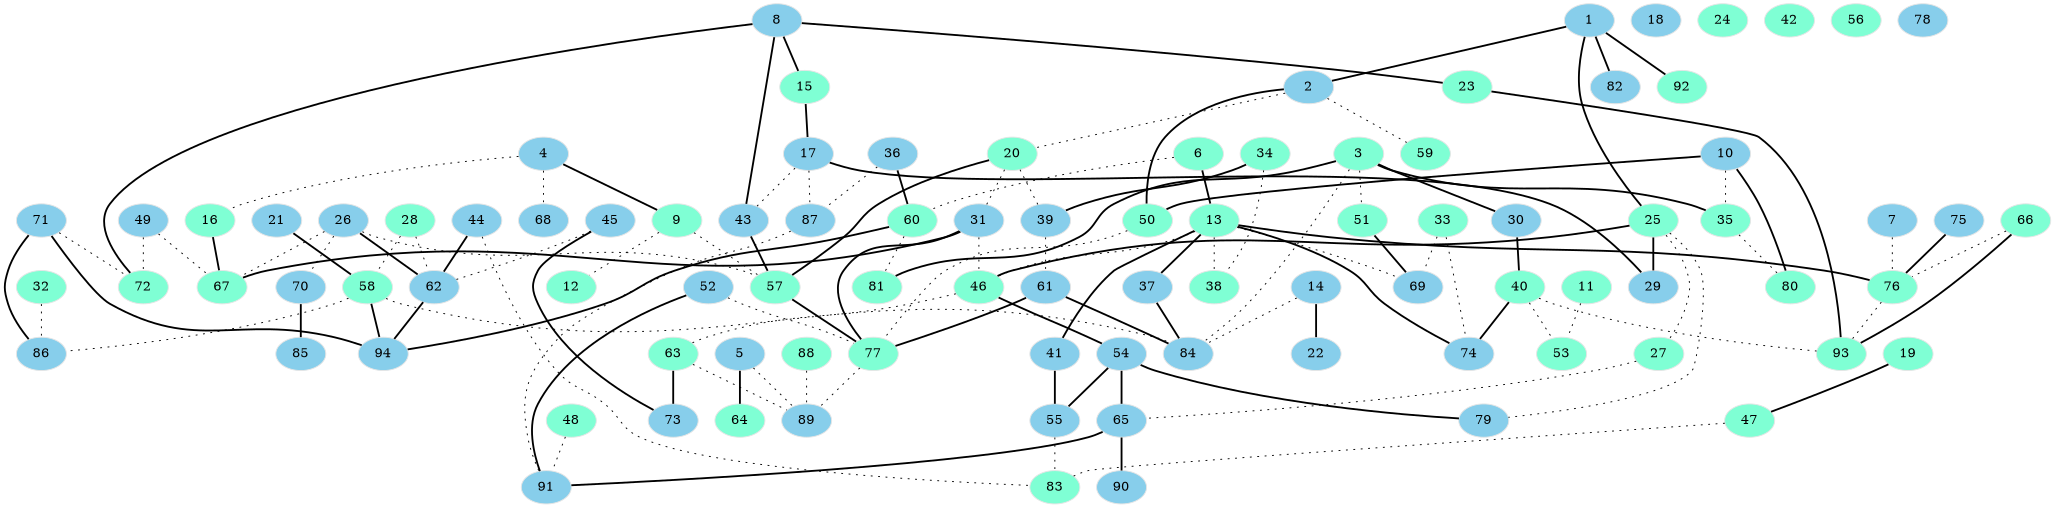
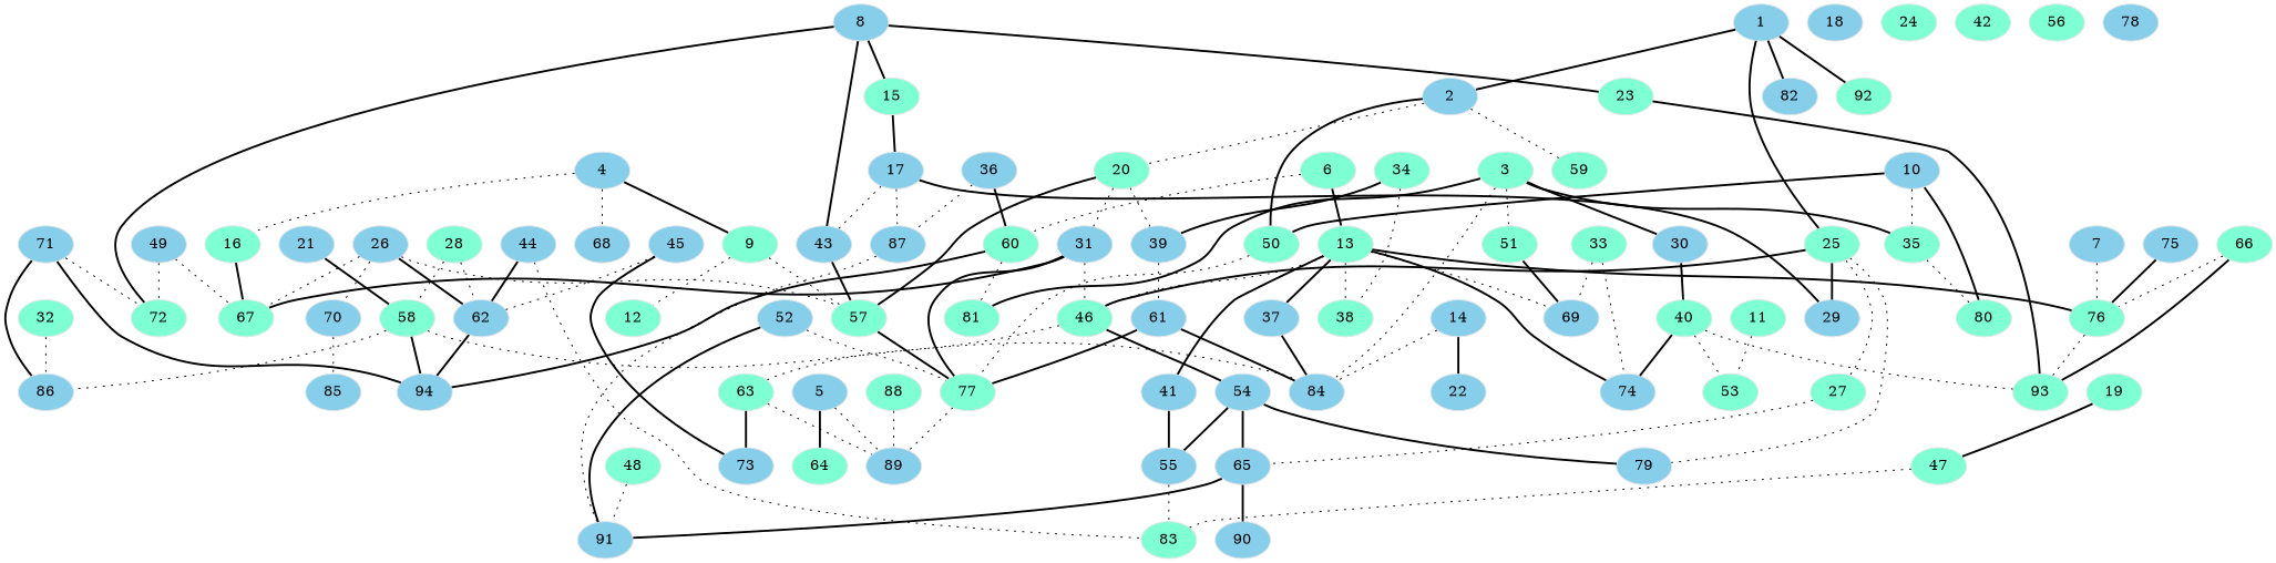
  graph {
    node [color=gray90 fillcolor=skyblue style=filled]
    edge [style=bold]
    1
    2
    25 [fillcolor=aquamarine]
    82
    92 [fillcolor=aquamarine]
    20 [fillcolor=aquamarine]
    50 [fillcolor=aquamarine]
    59 [fillcolor=aquamarine]
    46 [fillcolor=aquamarine]
    29
    27 [fillcolor=aquamarine]
    79
    57 [fillcolor=aquamarine]
    31
    39
    77 [fillcolor=aquamarine]
    3 [fillcolor=aquamarine]
    30
    35 [fillcolor=aquamarine]
    51 [fillcolor=aquamarine]
    81 [fillcolor=aquamarine]
    84
    40 [fillcolor=aquamarine]
    80 [fillcolor=aquamarine]
    69
    9 [fillcolor=aquamarine]
    4
    16 [fillcolor=aquamarine]
    68
    12 [fillcolor=aquamarine]
    67 [fillcolor=aquamarine]
    64 [fillcolor=aquamarine]
    5
    89
    6 [fillcolor=aquamarine]
    13 [fillcolor=aquamarine]
    60 [fillcolor=aquamarine]
    76 [fillcolor=aquamarine]
    37
    38 [fillcolor=aquamarine]
    41
    74
    94
    7
    93 [fillcolor=aquamarine]
    15 [fillcolor=aquamarine]
    8
    23 [fillcolor=aquamarine]
    43
    72 [fillcolor=aquamarine]
    17
    10
    11 [fillcolor=aquamarine]
    53 [fillcolor=aquamarine]
    55
    54
    63 [fillcolor=aquamarine]
    14
    22
    87
    91
    18
    19 [fillcolor=aquamarine]
    47 [fillcolor=aquamarine]
    83 [fillcolor=aquamarine]
    61
    58 [fillcolor=aquamarine]
    21
    86
    24 [fillcolor=aquamarine]
    65
    26
    62
    70
    85
    90
    28 [fillcolor=aquamarine]
    32 [fillcolor=aquamarine]
    33 [fillcolor=aquamarine]
    34 [fillcolor=aquamarine]
    36
    42 [fillcolor=aquamarine]
    44
    45
    73
    48 [fillcolor=aquamarine]
    49
    52
    56 [fillcolor=aquamarine]
    66 [fillcolor=aquamarine]
    71
    75
    78
    88 [fillcolor=aquamarine]
    1 -- 2
    1 -- 25
    1 -- 82
    1 -- 92
    2 -- 20 [style=dotted]
    2 -- 50
    2 -- 59 [style=dotted]
    25 -- 46
    25 -- 29
    25 -- 27 [style=dotted]
    25 -- 79 [style=dotted]
    20 -- 57
    20 -- 31 [style=dotted]
    20 -- 39 [style=dotted]
    50 -- 77 [style=dotted]
    46 -- 54
    46 -- 63 [style=dotted]
    27 -- 65 [style=dotted]
    57 -- 77
    31 -- 46 [style=dotted]
    31 -- 77
    31 -- 67
    39 -- 61 [style=dotted]
    77 -- 89 [style=dotted]
    3 -- 30
    3 -- 35
    3 -- 51 [style=dotted]
    3 -- 81
    3 -- 84 [style=dotted]
    30 -- 40
    35 -- 80 [style=dotted]
    51 -- 69
    40 -- 74
    40 -- 93 [style=dotted]
    40 -- 53 [style=dotted]
    9 -- 57 [style=dotted]
    9 -- 12 [style=dotted]
    4 -- 9
    4 -- 16 [style=dotted]
    4 -- 68 [style=dotted]
    16 -- 67
    5 -- 64
    5 -- 89 [style=dotted]
    6 -- 13
    6 -- 60 [style=dotted]
    13 -- 46 [style=dotted]
    13 -- 69 [style=dotted]
    13 -- 76
    13 -- 37
    13 -- 38 [style=dotted]
    13 -- 41
    13 -- 74
    60 -- 81 [style=dotted]
    60 -- 94
    76 -- 93 [style=dotted]
    37 -- 84
    41 -- 55
    7 -- 76 [style=dotted]
    15 -- 17
    8 -- 15
    8 -- 23
    8 -- 43
    8 -- 72
    23 -- 93
    43 -- 57
    17 -- 29
    17 -- 43 [style=dotted]
    17 -- 87 [style=dotted]
    10 -- 50
    10 -- 35 [style=dotted]
    10 -- 80
    11 -- 53 [style=dotted]
    55 -- 83 [style=dotted]
    54 -- 79
    54 -- 55
    54 -- 65
    63 -- 89 [style=dotted]
    63 -- 73
    14 -- 84 [style=dotted]
    14 -- 22
    87 -- 91 [style=dotted]
    19 -- 47
    47 -- 83 [style=dotted]
    61 -- 77
    61 -- 84
    58 -- 84 [style=dotted]
    58 -- 94
    58 -- 86 [style=dotted]
    21 -- 58
    65 -- 91
    65 -- 90
    26 -- 57 [style=dotted]
    26 -- 67 [style=dotted]
    26 -- 62
    26 -- 70 [style=dotted]
    62 -- 94
-   70 -- 85
+   70 -- 85 [style=dotted]
    28 -- 58 [style=dotted]
    28 -- 62 [style=dotted]
    32 -- 86 [style=dotted]
    33 -- 69 [style=dotted]
    33 -- 74 [style=dotted]
    34 -- 39
    34 -- 38 [style=dotted]
    36 -- 60
    36 -- 87 [style=dotted]
    44 -- 83 [style=dotted]
    44 -- 62
    45 -- 62 [style=dotted]
    45 -- 73
    48 -- 91 [style=dotted]
    49 -- 67 [style=dotted]
    49 -- 72 [style=dotted]
    52 -- 77 [style=dotted]
    52 -- 91
    66 -- 76 [style=dotted]
    66 -- 93
    71 -- 94
    71 -- 72 [style=dotted]
    71 -- 86
    75 -- 76
    88 -- 89 [style=dotted]
  }
